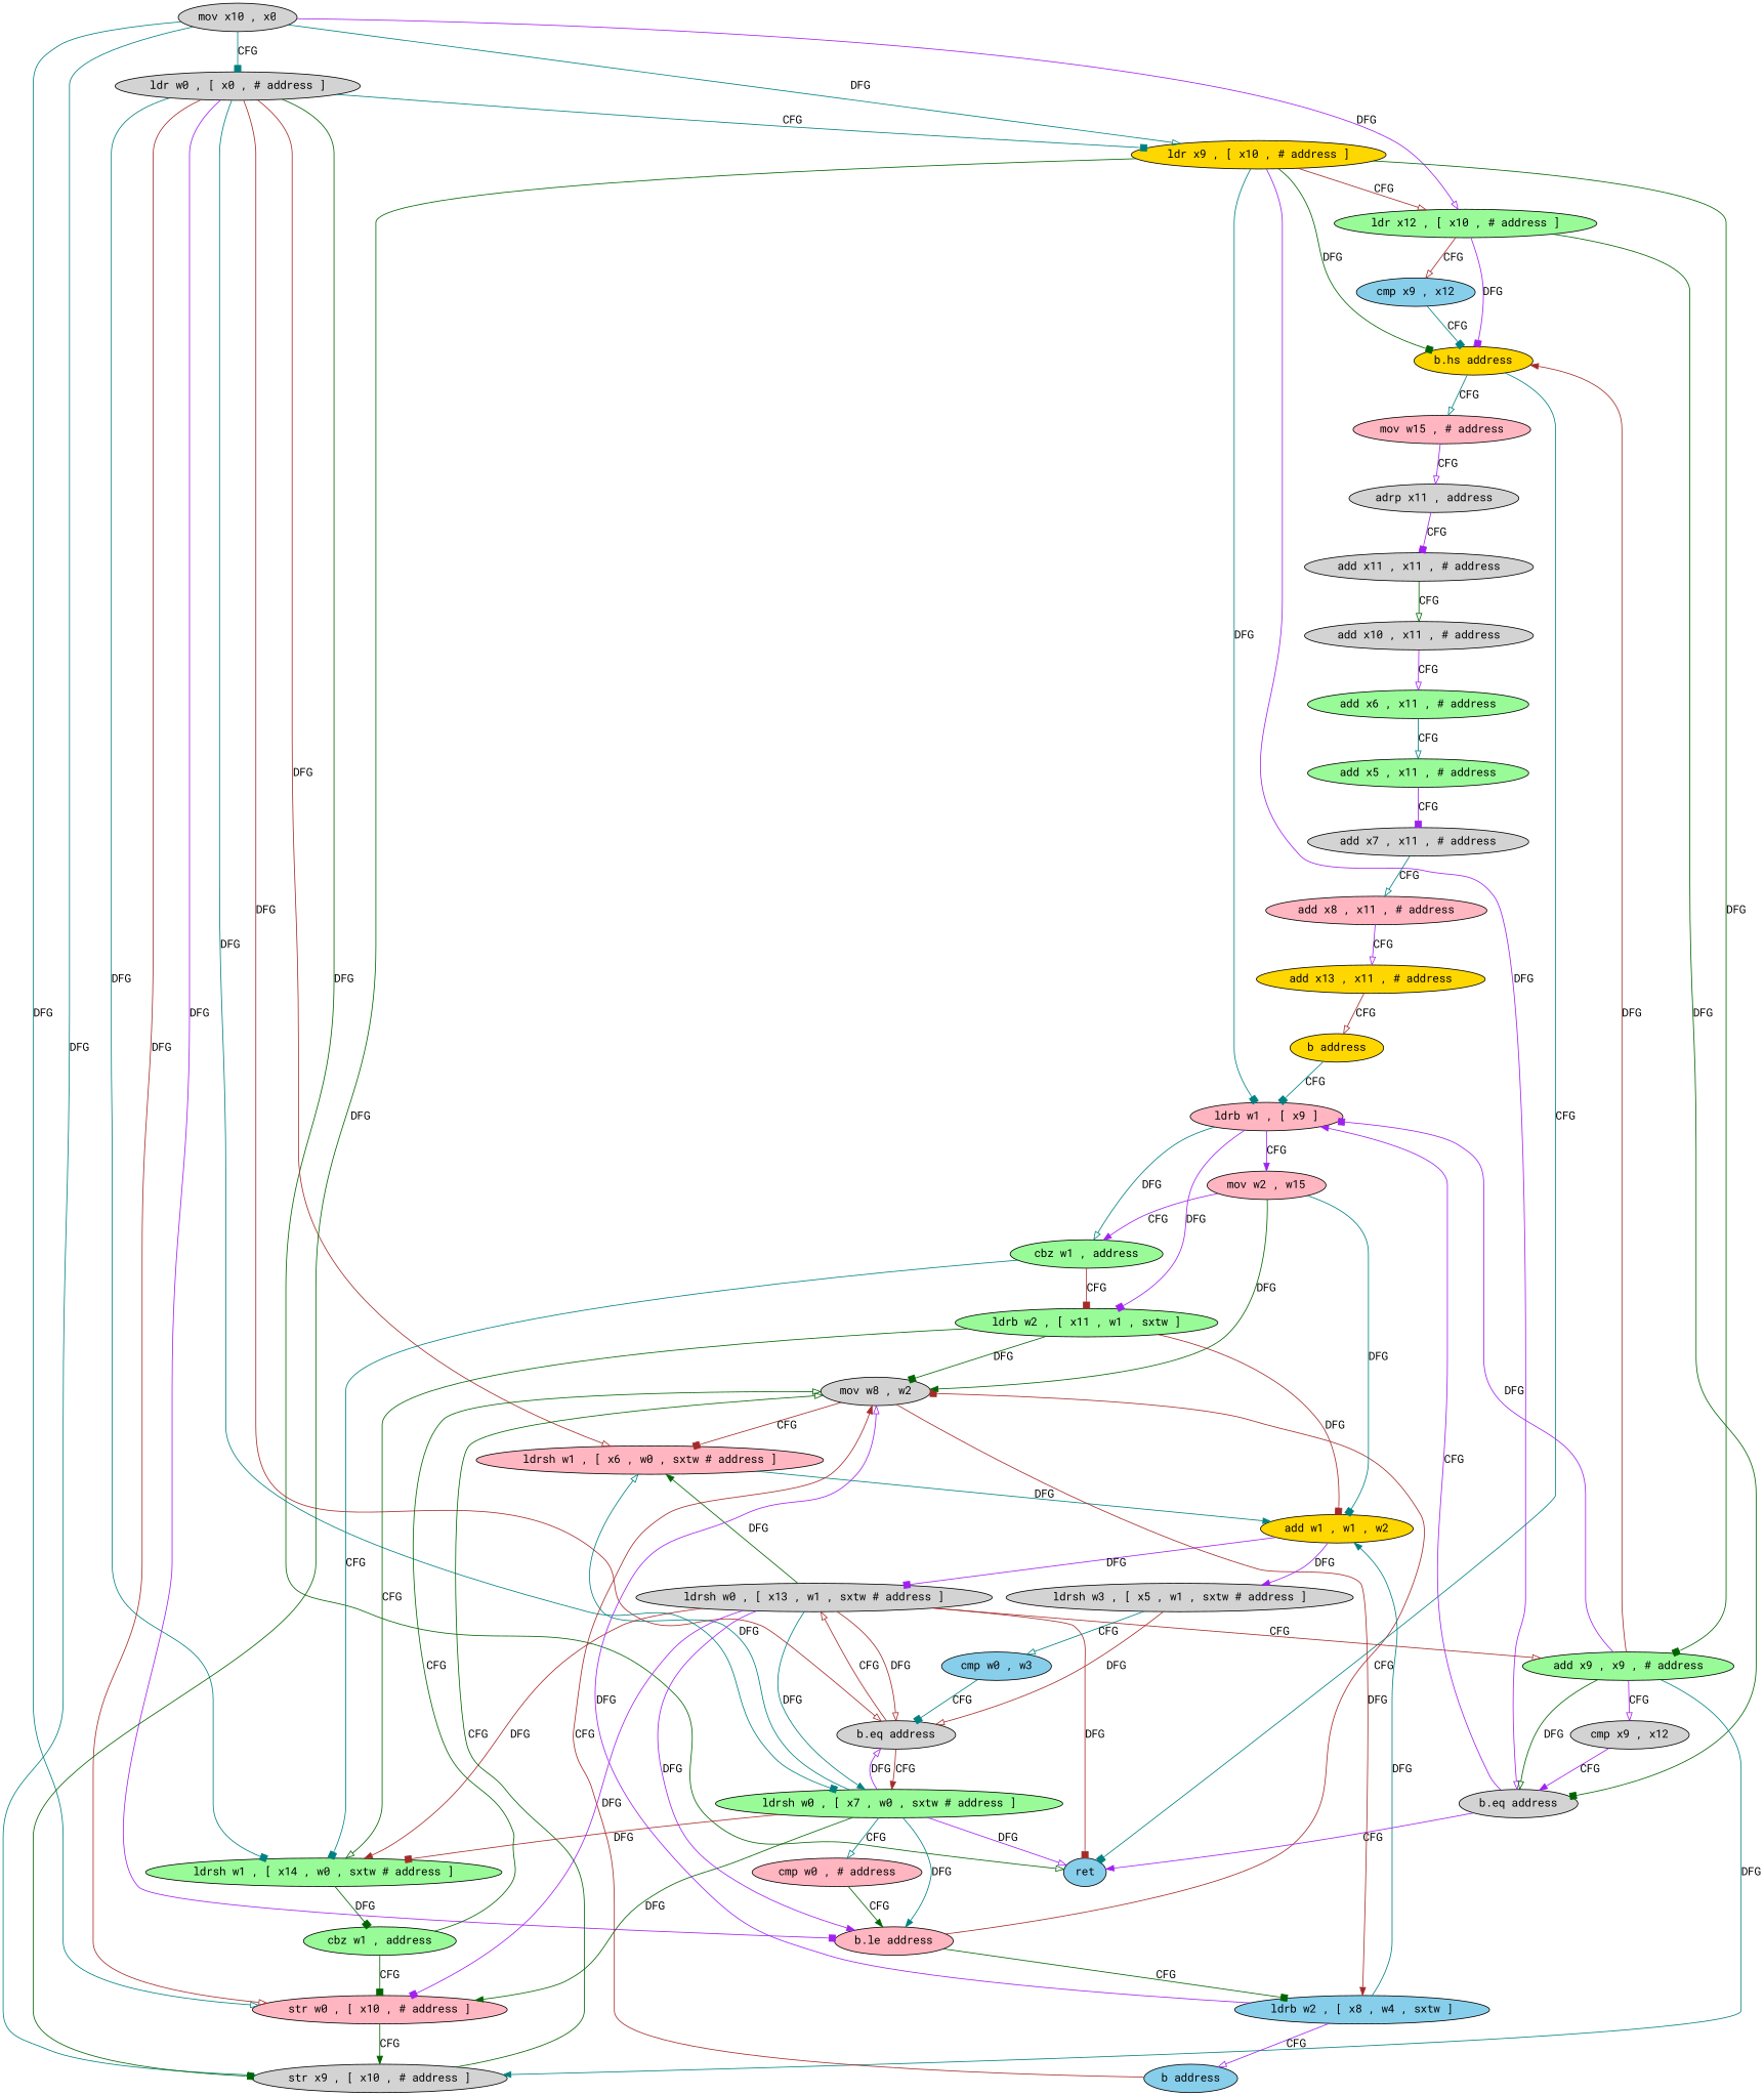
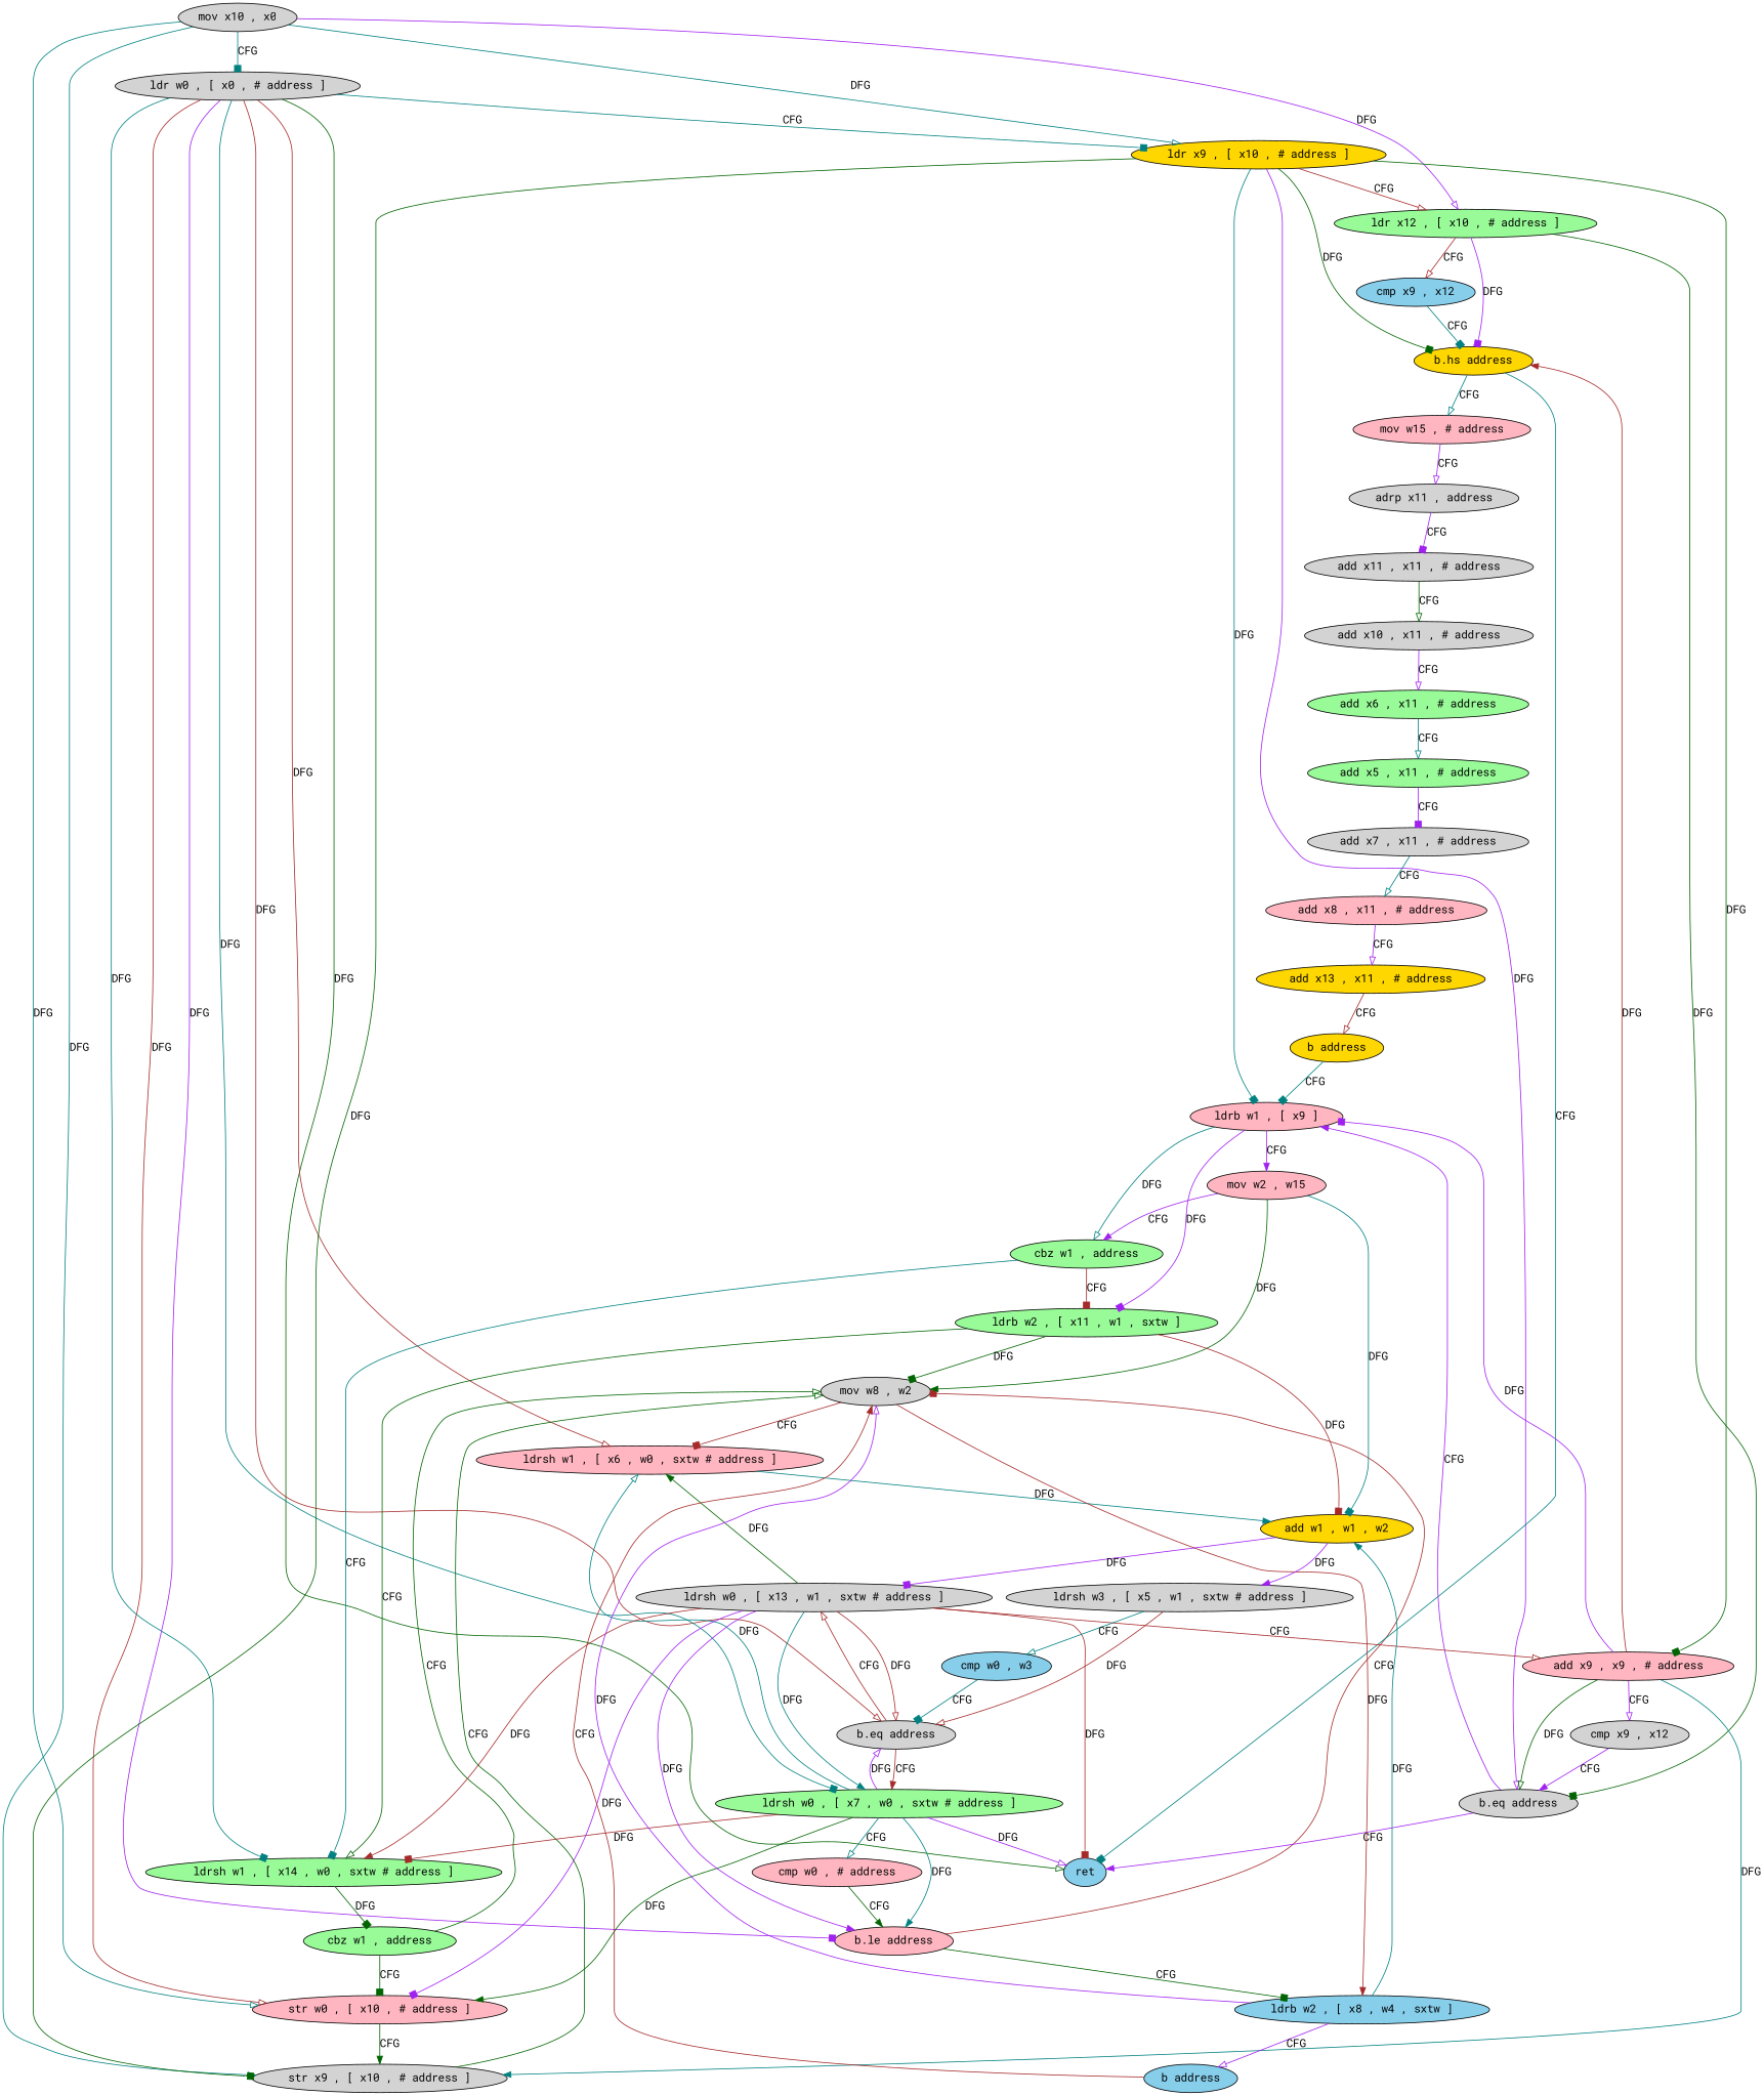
  digraph {
    fontname="Roboto Mono"
    node [fillcolor=lightgrey fontname="Roboto Mono" style=filled]
    edge [arrowhead=onormal color=teal fontname="Roboto Mono"]
    n1 [label="mov x10 , x0"]
    n2 [label="ldr w0 , [ x0 , # address ]"]
    n3 [fillcolor=gold label="ldr x9 , [ x10 , # address ]"]
    n4 [fillcolor=palegreen label="ldr x12 , [ x10 , # address ]"]
    n5 [fillcolor=lightpink label="str w0 , [ x10 , # address ]"]
    n6 [label="str x9 , [ x10 , # address ]"]
    n7 [fillcolor=skyblue label=ret]
    n8 [fillcolor=palegreen label="ldrsh w1 , [ x14 , w0 , sxtw # address ]"]
    n9 [fillcolor=lightpink label="ldrsh w1 , [ x6 , w0 , sxtw # address ]"]
    n10 [label="b.eq address"]
    n11 [fillcolor=palegreen label="ldrsh w0 , [ x7 , w0 , sxtw # address ]"]
    n12 [fillcolor=lightpink label="b.le address"]
    n13 [fillcolor=gold label="b.hs address"]
    n14 [fillcolor=lightpink label="ldrb w1 , [ x9 ]"]
-   n15 [fillcolor=palegreen label="add x9 , x9 , # address"]
+   n15 [fillcolor=lightpink label="add x9 , x9 , # address"]
    n16 [label="b.eq address"]
    n17 [fillcolor=skyblue label="cmp x9 , x12"]
    n18 [label="mov w8 , w2"]
    n19 [fillcolor=palegreen label="cbz w1 , address"]
    n20 [fillcolor=gold label="add w1 , w1 , w2"]
    n21 [label="ldrsh w0 , [ x13 , w1 , sxtw # address ]"]
    n22 [fillcolor=lightpink label="cmp w0 , # address"]
    n23 [fillcolor=skyblue label="ldrb w2 , [ x8 , w4 , sxtw ]"]
    n24 [fillcolor=lightpink label="mov w15 , # address"]
    n25 [fillcolor=lightpink label="mov w2 , w15"]
    n26 [fillcolor=palegreen label="cbz w1 , address"]
    n27 [fillcolor=palegreen label="ldrb w2 , [ x11 , w1 , sxtw ]"]
    n28 [label="cmp x9 , x12"]
    n29 [label="adrp x11 , address"]
    n30 [label="add x11 , x11 , # address"]
    n31 [label="add x10 , x11 , # address"]
    n32 [fillcolor=palegreen label="add x6 , x11 , # address"]
    n33 [fillcolor=palegreen label="add x5 , x11 , # address"]
    n34 [label="add x7 , x11 , # address"]
    n35 [fillcolor=lightpink label="add x8 , x11 , # address"]
    n36 [fillcolor=gold label="add x13 , x11 , # address"]
    n37 [fillcolor=gold label="b address"]
    n38 [label="ldrsh w3 , [ x5 , w1 , sxtw # address ]"]
    n39 [fillcolor=skyblue label="b address"]
    n40 [fillcolor=skyblue label="cmp w0 , w3"]
    n1 -> n2 [arrowhead=box label=CFG]
    n1 -> n3 [label=DFG]
    n1 -> n4 [color=purple label=DFG]
    n1 -> n5 [label=DFG]
    n1 -> n6 [arrowhead=normal label=DFG]
    n2 -> n3 [arrowhead=box label=CFG]
    n2 -> n5 [color=brown label=DFG]
    n2 -> n7 [color=darkgreen label=DFG]
    n2 -> n8 [arrowhead=box label=DFG]
    n2 -> n9 [color=brown label=DFG]
    n2 -> n10 [color=brown label=DFG]
    n2 -> n11 [arrowhead=box label=DFG]
    n2 -> n12 [arrowhead=box color=purple label=DFG]
    n3 -> n4 [color=brown label=CFG]
    n3 -> n6 [arrowhead=box color=darkgreen label=DFG]
    n3 -> n13 [arrowhead=box color=darkgreen label=DFG]
    n3 -> n14 [arrowhead=box label=DFG]
    n3 -> n15 [arrowhead=box color=darkgreen label=DFG]
    n3 -> n16 [color=purple label=DFG]
    n4 -> n13 [arrowhead=box color=purple label=DFG]
    n4 -> n16 [arrowhead=box color=darkgreen label=DFG]
    n4 -> n17 [color=brown label=CFG]
    n5 -> n6 [arrowhead=normal color=darkgreen label=CFG]
    n6 -> n18 [color=darkgreen label=CFG]
    n8 -> n19 [arrowhead=box color=darkgreen label=DFG]
    n9 -> n20 [arrowhead=normal label=DFG]
    n10 -> n11 [arrowhead=normal color=brown label=CFG]
    n10 -> n21 [color=brown label=CFG]
    n11 -> n5 [arrowhead=normal color=darkgreen label=DFG]
    n11 -> n7 [color=purple label=DFG]
    n11 -> n8 [arrowhead=box color=brown label=DFG]
    n11 -> n9 [label=DFG]
    n11 -> n10 [color=purple label=DFG]
    n11 -> n12 [arrowhead=normal label=DFG]
    n11 -> n22 [label=CFG]
    n12 -> n18 [arrowhead=box color=brown label=CFG]
    n12 -> n23 [arrowhead=box color=darkgreen label=CFG]
    n13 -> n7 [arrowhead=box label=CFG]
    n13 -> n24 [label=CFG]
    n14 -> n25 [arrowhead=normal color=purple label=CFG]
    n14 -> n26 [label=DFG]
    n14 -> n27 [arrowhead=box color=purple label=DFG]
    n15 -> n6 [arrowhead=normal label=DFG]
    n15 -> n13 [arrowhead=normal color=brown label=DFG]
    n15 -> n14 [arrowhead=box color=purple label=DFG]
    n15 -> n16 [color=darkgreen label=DFG]
    n15 -> n28 [color=purple label=CFG]
    n16 -> n7 [arrowhead=normal color=purple label=CFG]
    n16 -> n14 [arrowhead=normal color=purple label=CFG]
    n17 -> n13 [arrowhead=box label=CFG]
    n18 -> n9 [arrowhead=box color=brown label=CFG]
    n18 -> n23 [arrowhead=normal color=brown label=DFG]
    n19 -> n5 [arrowhead=box color=darkgreen label=CFG]
    n19 -> n18 [color=darkgreen label=CFG]
    n20 -> n21 [arrowhead=box color=purple label=DFG]
    n20 -> n38 [arrowhead=normal color=purple label=DFG]
    n21 -> n5 [arrowhead=box color=purple label=DFG]
    n21 -> n7 [arrowhead=box color=brown label=DFG]
    n21 -> n8 [arrowhead=normal color=brown label=DFG]
    n21 -> n9 [arrowhead=normal color=darkgreen label=DFG]
    n21 -> n10 [color=brown label=DFG]
    n21 -> n11 [arrowhead=normal label=DFG]
    n21 -> n12 [arrowhead=normal color=purple label=DFG]
    n21 -> n15 [color=brown label=CFG]
    n22 -> n12 [arrowhead=normal color=darkgreen label=CFG]
    n23 -> n18 [color=purple label=DFG]
    n23 -> n20 [arrowhead=normal label=DFG]
    n23 -> n39 [color=purple label=CFG]
    n24 -> n29 [color=purple label=CFG]
    n25 -> n18 [arrowhead=normal color=darkgreen label=DFG]
    n25 -> n20 [arrowhead=box label=DFG]
    n25 -> n26 [arrowhead=normal color=purple label=CFG]
    n26 -> n8 [arrowhead=box label=CFG]
    n26 -> n27 [arrowhead=box color=brown label=CFG]
    n27 -> n8 [color=darkgreen label=CFG]
    n27 -> n18 [arrowhead=box color=darkgreen label=DFG]
    n27 -> n20 [arrowhead=box color=brown label=DFG]
    n28 -> n16 [arrowhead=normal color=purple label=CFG]
    n29 -> n30 [arrowhead=box color=purple label=CFG]
    n30 -> n31 [color=darkgreen label=CFG]
    n31 -> n32 [color=purple label=CFG]
    n32 -> n33 [label=CFG]
    n33 -> n34 [arrowhead=box color=purple label=CFG]
    n34 -> n35 [label=CFG]
    n35 -> n36 [color=purple label=CFG]
    n36 -> n37 [color=brown label=CFG]
    n37 -> n14 [arrowhead=box label=CFG]
    n38 -> n10 [color=brown label=DFG]
    n38 -> n40 [label=CFG]
    n39 -> n18 [arrowhead=normal color=brown label=CFG]
    n40 -> n10 [arrowhead=box label=CFG]
  }
